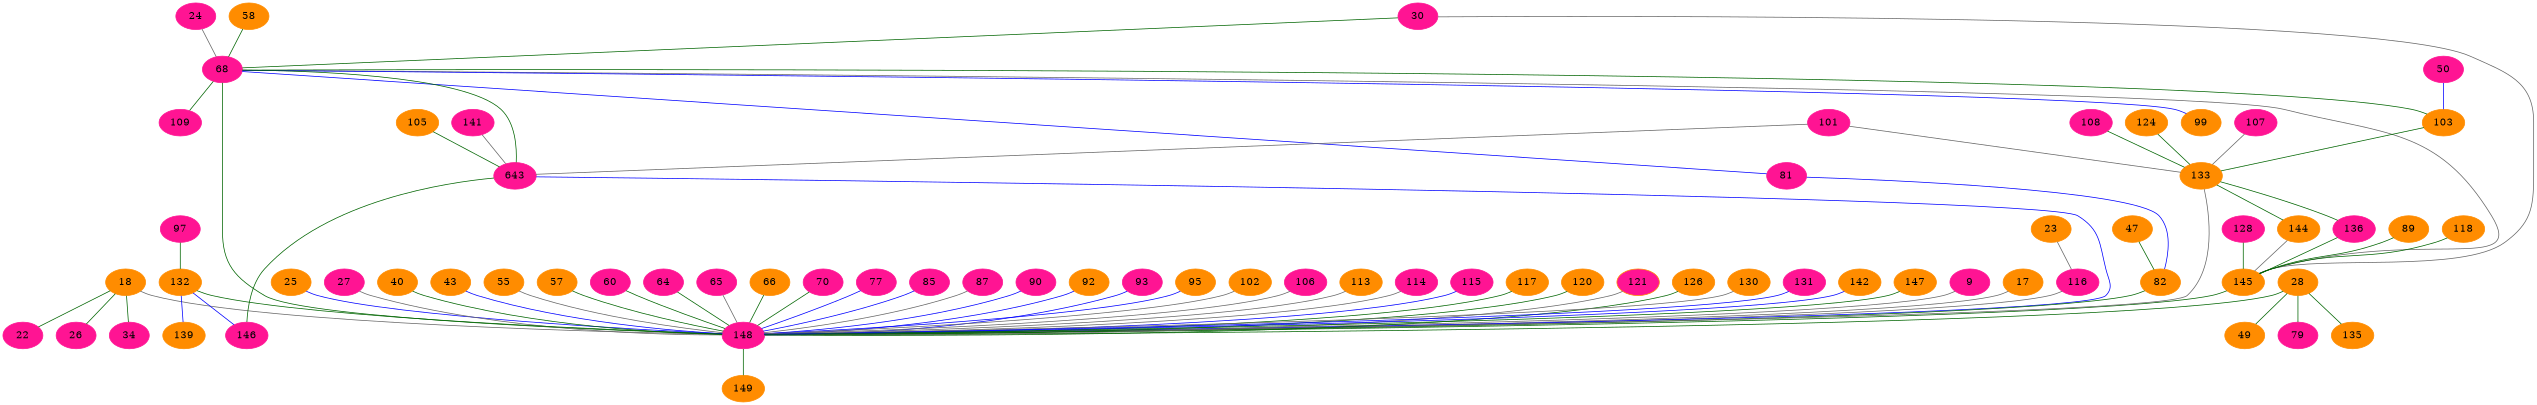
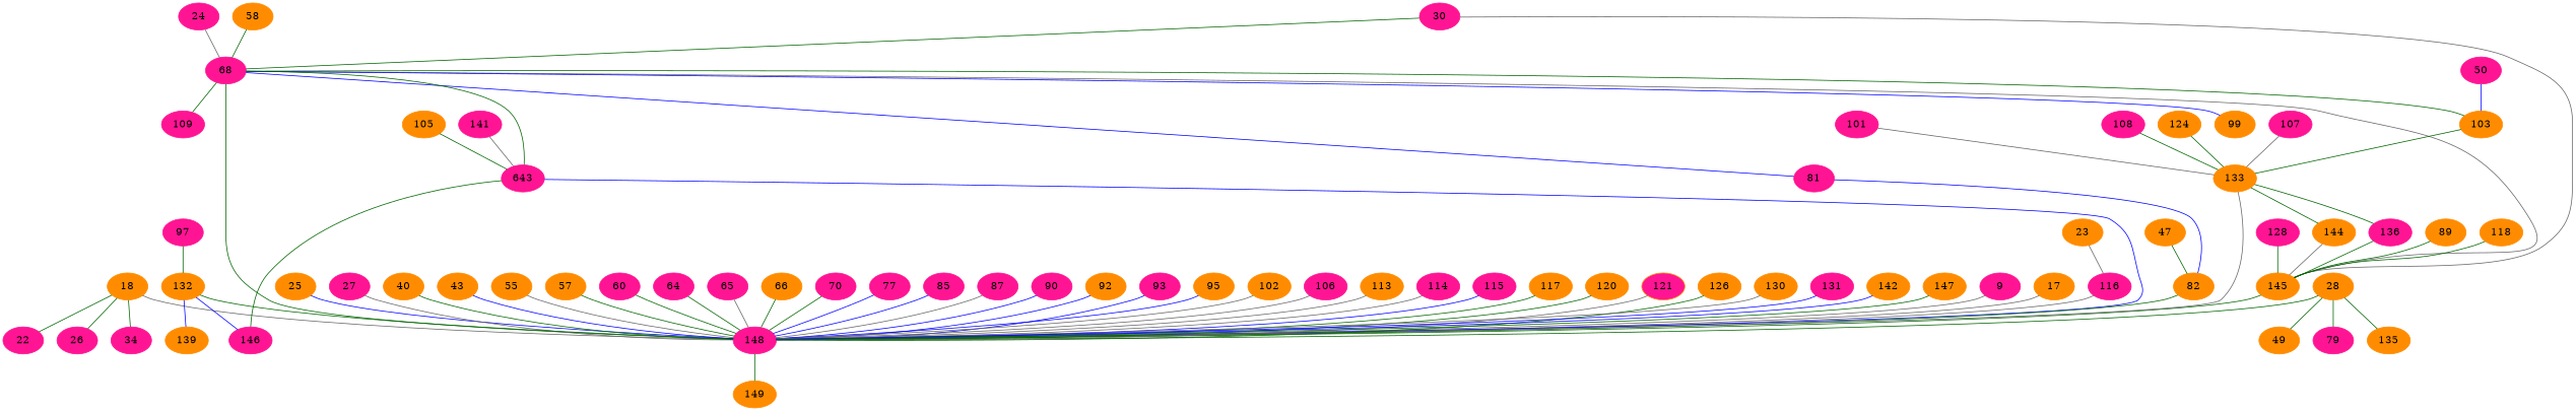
  graph {
    node [color=darkorange style=filled]
    edge [color=darkgreen]
    148 [color=deeppink super="+78+91+125+71+138+140"]
    149
    9 [color=deeppink]
    17
    18 [super="+12"]
    22 [color=deeppink]
    26 [color=deeppink]
    34 [color=deeppink]
    116 [color=deeppink super="+16"]
    23
    68 [color=deeppink super="+36+53"]
    145 [super="+69+84+111"]
    103 [super="+45"]
    81 [color=deeppink]
    99
    109 [color=deeppink]
    n17 [color=deeppink label=643 super="+62+129+112+137"]
    24 [color=deeppink]
    25
    27 [color=deeppink]
    28 [super="+4"]
    49
    79 [color=deeppink super="+13"]
    135
    30 [color=deeppink]
    40
    43 [super="+31"]
    82 [super="+46"]
    47
    133 [super="+86+98+94"]
    50 [color=deeppink]
    55
    57 [super="+8"]
    58
    60 [color=deeppink]
    64 [color=deeppink]
    65 [color=deeppink]
    66
    146 [color=deeppink]
    70 [color=deeppink]
    77 [color=deeppink]
    85 [color=deeppink]
    87 [color=deeppink super="+83"]
    89
    90 [color=deeppink]
    92
    93 [color=deeppink]
    95
    132 [super="+54+76+127"]
    139
    97 [color=deeppink]
    136 [color=deeppink]
    144
    101 [color=deeppink]
    102
    105
    106 [color=deeppink]
    107 [color=deeppink]
    108 [color=deeppink]
    113 [super="+104"]
    114 [color=deeppink super="+80"]
    115 [color=deeppink]
    117
    118
    120 [super="+19+73"]
    121 [fillcolor=deeppink]
    124
    126
    128 [color=deeppink]
    130 [super="+123"]
    131 [color=deeppink super="+110"]
    141 [color=deeppink]
    142
    147
    148 -- 149
    9 -- 148 [color=gray40]
    17 -- 148 [color=gray40]
    18 -- 148 [color=gray40 weight=4]
    18 -- 22
    18 -- 26
    18 -- 34
    116 -- 148 [color=gray40 weight=2]
    23 -- 116 [color=gray40]
    68 -- 148 [weight=24]
    68 -- 145 [color=gray40]
    68 -- 103 [weight=2]
    68 -- 81 [color=blue]
    68 -- 99 [color=blue]
    68 -- 109
    68 -- n17 [weight=4]
    145 -- 148 [weight=7]
    103 -- 133
    81 -- 82 [color=blue]
    n17 -- 148 [color=blue weight=4]
    n17 -- 146
    24 -- 68 [color=gray40]
    25 -- 148 [color=blue]
    27 -- 148 [color=gray40]
    28 -- 148 [weight=3]
    28 -- 49
    28 -- 79
    28 -- 135
    30 -- 68
    30 -- 145 [color=gray40]
    40 -- 148
    43 -- 148 [color=blue]
    82 -- 148 [weight=2]
    47 -- 82
    133 -- 148 [color=gray40 weight=4]
    133 -- 136
    133 -- 144
    50 -- 103 [color=blue]
    55 -- 148 [color=gray40]
    57 -- 148 [weight=3]
    58 -- 68
    60 -- 148
    64 -- 148
    65 -- 148 [color=gray40]
    66 -- 148
    70 -- 148
    77 -- 148 [color=blue]
    85 -- 148 [color=blue]
    87 -- 148 [color=gray40 weight=2]
    89 -- 145
    90 -- 148 [color=blue]
    92 -- 148 [color=blue]
    93 -- 148 [color=blue]
    95 -- 148 [color=blue]
    132 -- 148 [weight=11]
    132 -- 146 [color=blue]
    132 -- 139 [color=blue]
    97 -- 132
    136 -- 145
    144 -- 145 [color=gray40]
-   101 -- n17 [color=gray40]
    101 -- 133 [color=gray40]
    102 -- 148 [color=gray40]
    105 -- n17
    106 -- 148 [color=gray40]
    107 -- 133 [color=gray40]
    108 -- 133
    113 -- 148 [color=gray40]
    114 -- 148 [color=gray40]
    115 -- 148 [color=blue]
    117 -- 148
    118 -- 145
    120 -- 148
    121 -- 148 [color=gray40]
    124 -- 133
    126 -- 148
    128 -- 145
    130 -- 148 [color=gray40 weight=3]
    131 -- 148 [color=blue weight=2]
    141 -- n17 [color=gray40]
    142 -- 148 [color=blue]
    147 -- 148
  }
